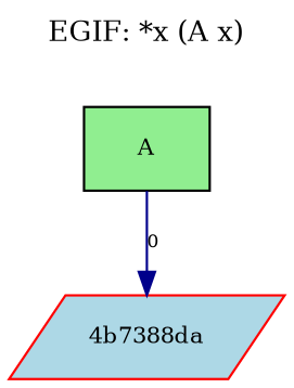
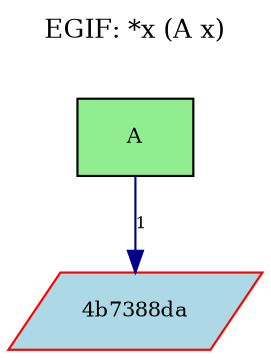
  digraph {
    compound=true
    fontsize=12
    label="EGIF: *x (A x)"
    labelloc=t
    rankdir=TB
    node [fontsize=10 style=filled]
    n1 [fillcolor=lightgreen label=A shape=box color=black]
    n2 [fillcolor=lightblue label="4b7388da" shape=parallelogram color=red]
-   n1 -> n2 [color=darkblue fontsize=8 label=0]
+   n1 -> n2 [color=darkblue fontsize=8 label=1]
  }
